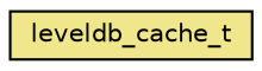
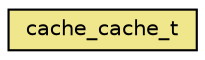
  digraph {
    rankdir=LR
-   n1 [color=black fillcolor=khaki fontname=Helvetica fontsize=10 height=0.2 label=leveldb_cache_t shape=record style=filled width=0.4]
+   n1 [color=black fillcolor=khaki fontname=Helvetica fontsize=10 height=0.2 label=cache_cache_t shape=record style=filled width=0.4]
  }
